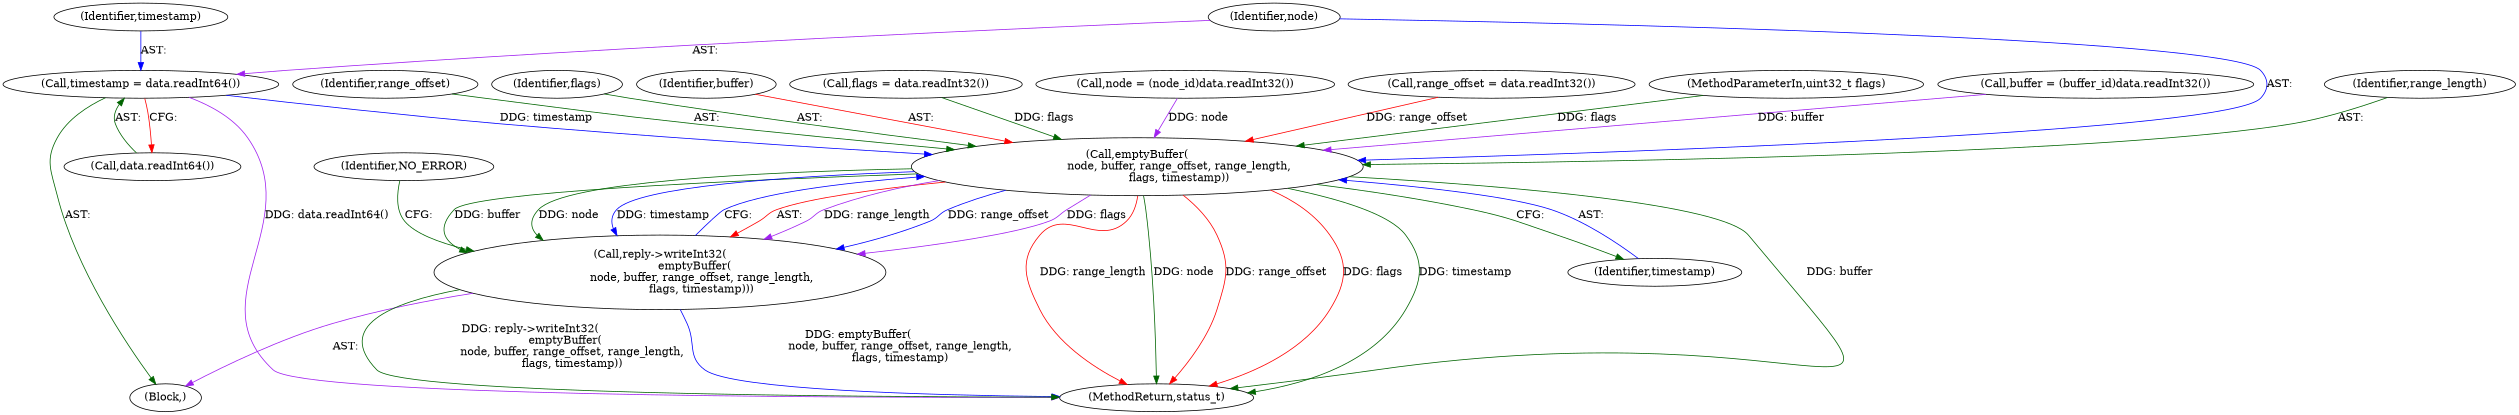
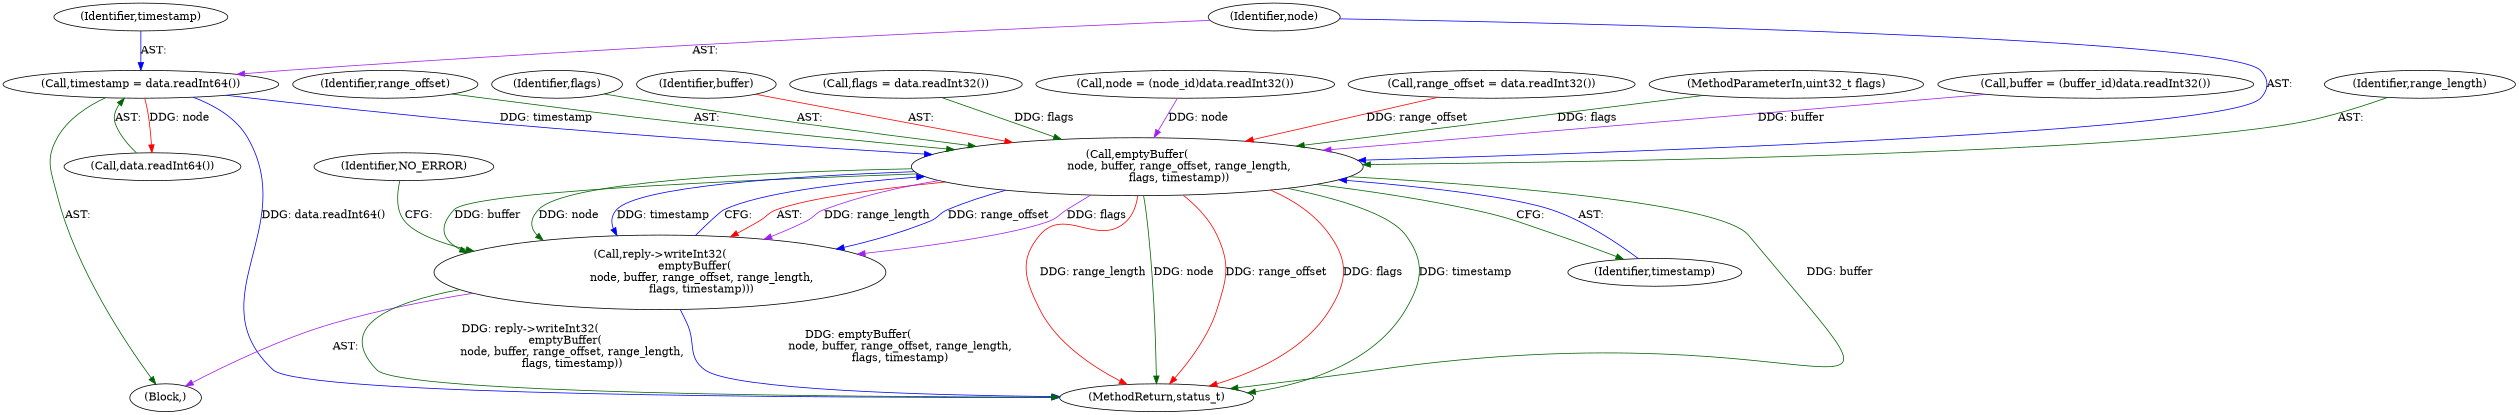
  digraph {
    edge [color=darkgreen]
    n1 [label="(Call,timestamp = data.readInt64())"]
    n2 [label="(Call,emptyBuffer(\n                        node, buffer, range_offset, range_length,\n                        flags, timestamp))"]
    n3 [label="(Call,data.readInt64())"]
    n4 [label="(Block,)"]
    n5 [label="(MethodReturn,status_t)"]
    n6 [label="(Call,reply->writeInt32(\n                    emptyBuffer(\n                        node, buffer, range_offset, range_length,\n                        flags, timestamp)))"]
    n7 [label="(Identifier,timestamp)"]
    n8 [label="(Identifier,timestamp)"]
    n9 [label="(Identifier,range_length)"]
    n10 [label="(Identifier,range_offset)"]
    n11 [label="(Call,flags = data.readInt32())"]
    n12 [label="(Call,node = (node_id)data.readInt32())"]
    n13 [label="(Call,range_offset = data.readInt32())"]
    n14 [label="(MethodParameterIn,uint32_t flags)"]
    n15 [label="(Call,buffer = (buffer_id)data.readInt32())"]
    n16 [label="(Identifier,NO_ERROR)"]
    n17 [label="(Identifier,node)"]
    n18 [label="(Identifier,flags)"]
    n19 [label="(Identifier,buffer)"]
    n1 -> n2 [color=blue label="DDG: timestamp"]
-   n1 -> n3 [color=red label="CFG: "]
+   n1 -> n3 [color=red label="DDG: node"]
    n1 -> n4 [label="AST: "]
-   n1 -> n5 [color=purple label="DDG: data.readInt64()"]
+   n1 -> n5 [color=blue label="DDG: data.readInt64()"]
    n2 -> n5 [label="DDG: node"]
    n2 -> n5 [color=red label="DDG: range_offset"]
    n2 -> n5 [color=red label="DDG: range_length"]
    n2 -> n5 [color=red label="DDG: flags"]
    n2 -> n5 [label="DDG: timestamp"]
    n2 -> n5 [label="DDG: buffer"]
    n2 -> n6 [color=red label="AST: "]
    n2 -> n6 [color=purple label="DDG: range_length"]
    n2 -> n6 [color=blue label="DDG: range_offset"]
    n2 -> n6 [color=purple label="DDG: flags"]
    n2 -> n6 [label="DDG: buffer"]
    n2 -> n6 [label="DDG: node"]
    n2 -> n6 [color=blue label="DDG: timestamp"]
    n2 -> n7 [label="CFG: "]
    n3 -> n1 [label="AST: "]
    n6 -> n2 [color=blue label="CFG: "]
    n6 -> n4 [color=purple label="AST: "]
    n6 -> n5 [color=blue label="DDG: emptyBuffer(\n                        node, buffer, range_offset, range_length,\n                        flags, timestamp)"]
    n6 -> n5 [label="DDG: reply->writeInt32(\n                    emptyBuffer(\n                        node, buffer, range_offset, range_length,\n                        flags, timestamp))"]
    n7 -> n2 [color=blue label="AST: "]
    n8 -> n1 [color=blue label="AST: "]
    n9 -> n2 [label="AST: "]
    n10 -> n2 [label="AST: "]
    n11 -> n2 [label="DDG: flags"]
    n12 -> n2 [color=purple label="DDG: node"]
    n13 -> n2 [color=red label="DDG: range_offset"]
    n14 -> n2 [label="DDG: flags"]
    n15 -> n2 [color=purple label="DDG: buffer"]
    n16 -> n6 [label="CFG: "]
    n17 -> n1 [color=purple label="AST: "]
    n17 -> n2 [color=blue label="AST: "]
    n18 -> n2 [label="AST: "]
    n19 -> n2 [color=red label="AST: "]
  }
